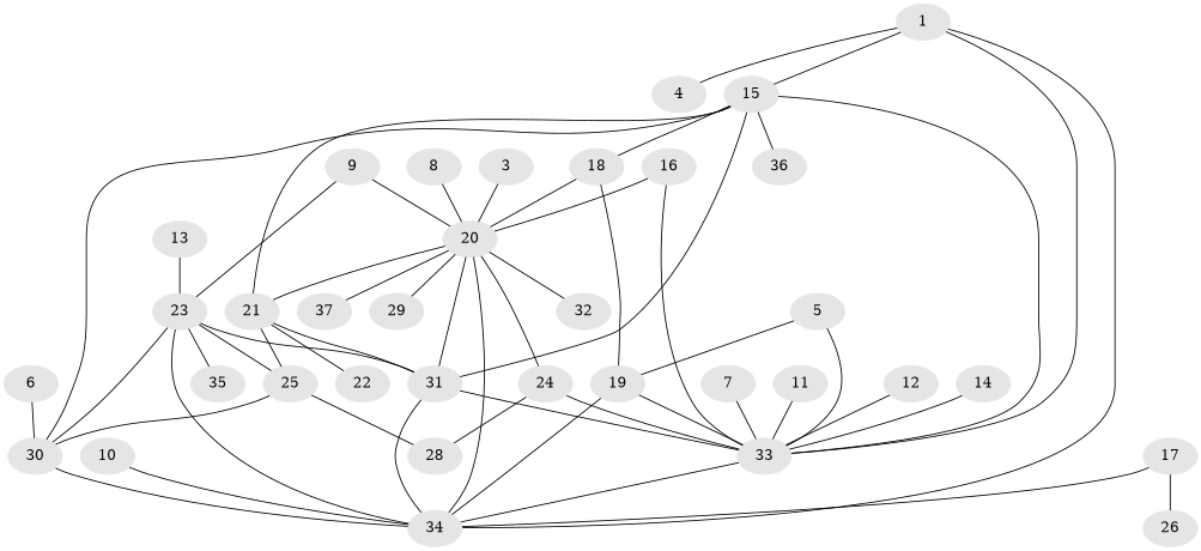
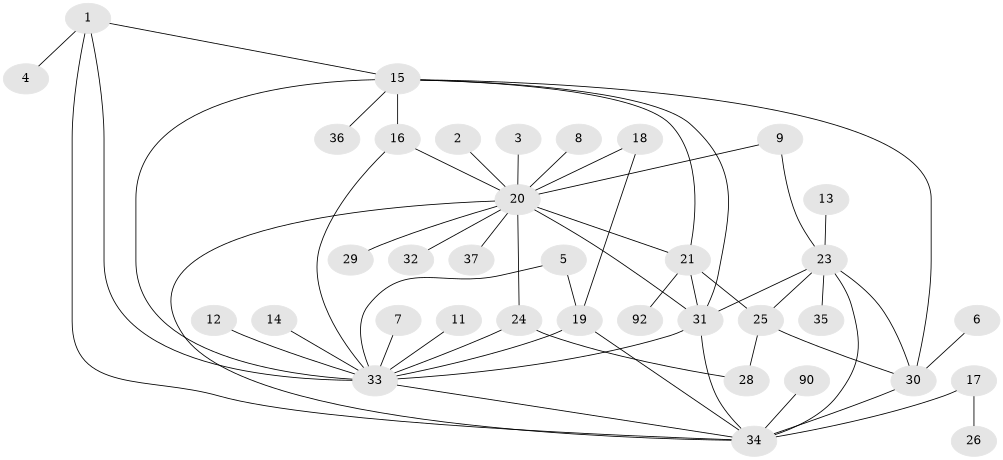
  graph {
    node [color=gray90 style=filled]
    edge [weight=1.0]
    1
    4
    15
    33
    34
    30
    18
    21
    31
    36
+   2
    20
    24
    n14 [label=37]
    29
    32
    3
    5
    19
    6
    7
    8
    9
    23
    25
    35
-   10
+   10 [label=90]
    11
    12
    13
    14
-   22
+   22 [label=92]
    16
    17
    26
    28
    1 -- 4
    1 -- 15
    1 -- 33
    1 -- 34
    15 -- 33
    15 -- 30
-   15 -- 18
+   15 -- 16
    15 -- 21
    15 -- 31
    15 -- 36
    33 -- 34
    30 -- 34
    18 -- 20
    18 -- 19
    21 -- 31
    21 -- 25
    21 -- 22
    31 -- 33
    31 -- 34
+   2 -- 20
    20 -- 34
    20 -- 21
    20 -- 31
    20 -- 24
    20 -- n14
    20 -- 29
    20 -- 32
    24 -- 33
    24 -- 28
    3 -- 20
    5 -- 33
    5 -- 19
    19 -- 33
    19 -- 34
    6 -- 30
    7 -- 33
    8 -- 20
    9 -- 20
    9 -- 23
    23 -- 34 [weight=2.0]
    23 -- 30
    23 -- 31
    23 -- 25
    23 -- 35
    25 -- 30
    25 -- 28
    10 -- 34
    11 -- 33
    12 -- 33
    13 -- 23
    14 -- 33
    16 -- 33
    16 -- 20
    17 -- 34
    17 -- 26
  }
